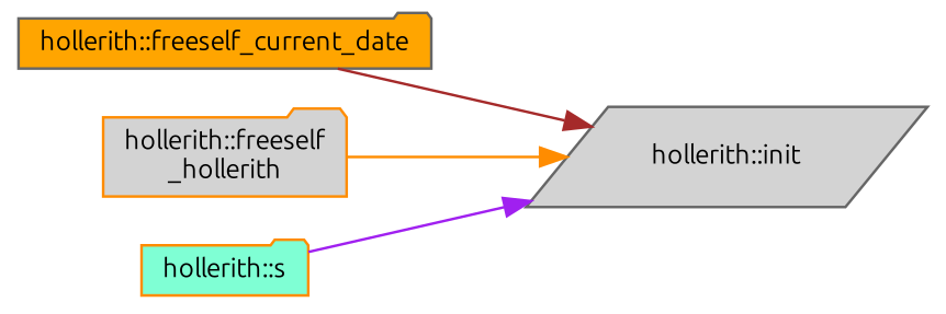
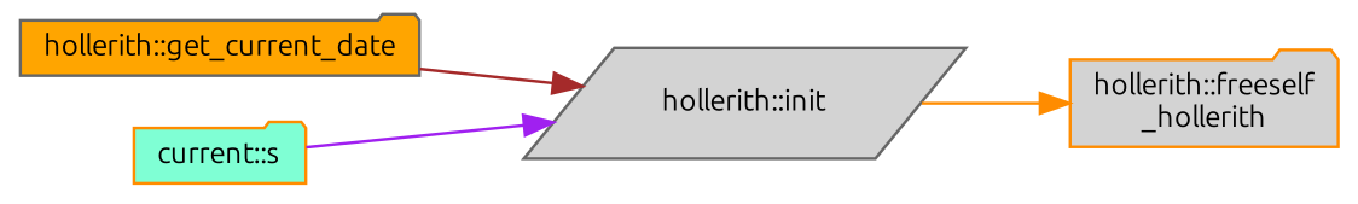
  digraph {
    fontname=Ubuntu
    rankdir=LR
    node [color=gray40 fillcolor=lightgrey fontname=Ubuntu fontsize=10 shape=folder style=filled]
    edge [fontname=Ubuntu fontsize=10 labelfontname=Helvetica labelfontsize=10 style=solid]
-   n1 [fillcolor=orange fontcolor=black height=0.2 label="hollerith::freeself_current_date" width=0.4]
+   n1 [fillcolor=orange fontcolor=black height=0.2 label="hollerith::get_current_date" width=0.4]
    n2 [height=0.2 label="hollerith::init" shape=parallelogram width=0.4]
    n3 [color=darkorange height=0.2 label="hollerith::freeself\l_hollerith" width=0.4]
-   n4 [color=darkorange fillcolor=aquamarine height=0.2 label="hollerith::s" width=0.4]
+   n4 [color=darkorange fillcolor=aquamarine height=0.2 label="current::s" width=0.4]
    n1 -> n2 [color=brown]
-   n3 -> n2 [color=darkorange]
+   n2 -> n3 [color=darkorange]
    n4 -> n2 [color=purple]
  }
